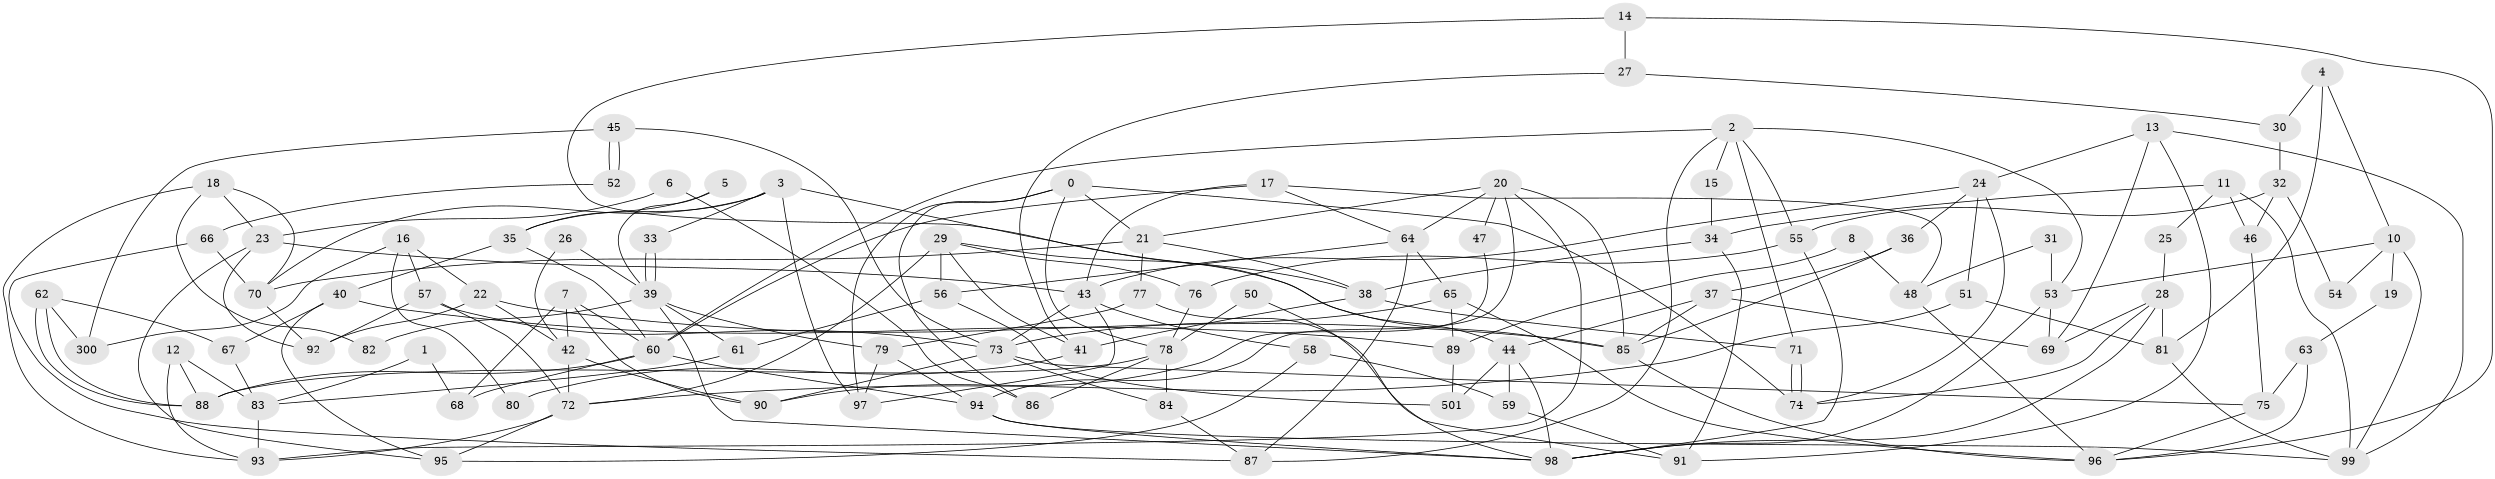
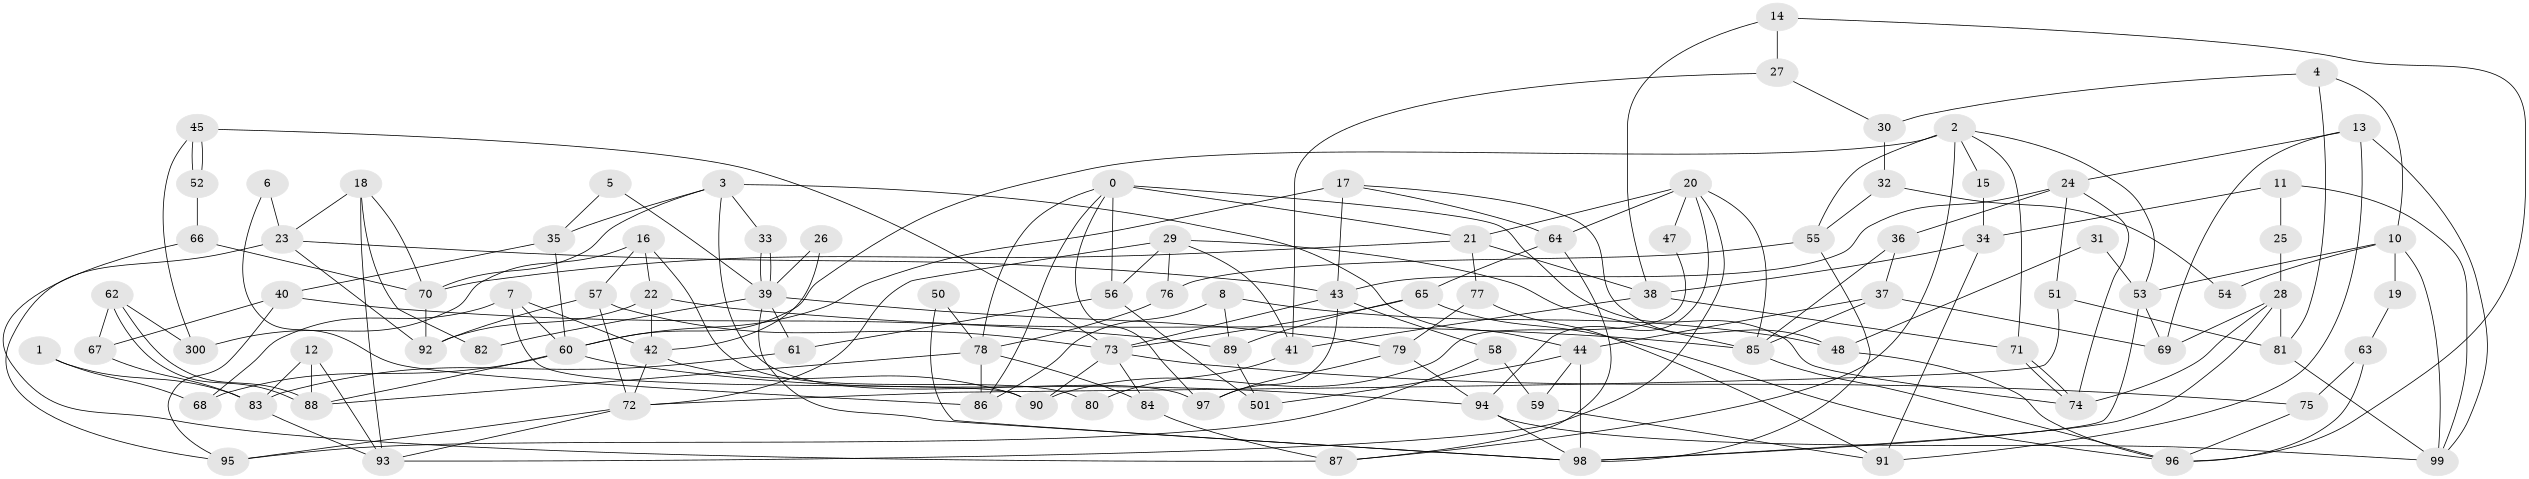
  graph {
    node [color=gray90 style=filled]
    1
    68
    83
    93
    2
    15
    53
    55
    60
    71
    87
    34
    69
    98
    76
    88
    94
    74
    3
    33
    35
    44
    70
    97
    39
    40
    59
    n28 [label=501]
    92
    4
    10
    30
    81
    19
    54
    99
    32
    5
    82
    61
    79
    6
    23
    86
    43
    95
    7
    42
    90
    72
    8
    48
    89
    96
    n55 [label=0]
    21
    56
    78
    38
    77
    84
    63
    11
    25
-   46
    28
    91
    75
    12
    13
    24
    36
    51
    14
    27
    41
    16
    22
    57
    80
    n81 [label=300]
    85
    73
    17
    64
    58
    65
    18
    20
    47
    37
    26
    29
    31
    67
    45
    52
    66
    50
    62
    1 -- 68
    1 -- 83
    83 -- 93
    2 -- 15
    2 -- 53
    2 -- 55
    2 -- 60
    2 -- 71
    2 -- 87
    15 -- 34
    53 -- 69
    53 -- 98
    55 -- 98
    55 -- 76
    60 -- 68
    60 -- 88
    60 -- 94
    71 -- 74
    71 -- 74
    34 -- 38
    34 -- 91
    76 -- 78
    94 -- 98
    94 -- 99
    3 -- 33
    3 -- 35
    3 -- 44
    3 -- 70
    3 -- 97
    33 -- 39
    33 -- 39
    35 -- 60
    35 -- 40
    44 -- 98
    44 -- 59
    44 -- n28
    70 -- 92
    39 -- 98
    39 -- 82
    39 -- 61
    39 -- 79
    40 -- 95
    40 -- 89
    40 -- 67
    59 -- 91
    4 -- 10
    4 -- 30
    4 -- 81
    10 -- 53
    10 -- 19
    10 -- 54
    10 -- 99
    30 -- 32
    81 -- 99
    19 -- 63
    32 -- 55
    32 -- 54
-   32 -- 46
    5 -- 35
    5 -- 39
    61 -- 83
    79 -- 94
    79 -- 97
    6 -- 23
    6 -- 86
    23 -- 92
    23 -- 43
    23 -- 95
    43 -- 97
    43 -- 73
    43 -- 58
    7 -- 68
    7 -- 60
    7 -- 42
    7 -- 90
    42 -- 90
    42 -- 72
    72 -- 93
    72 -- 95
+   8 -- 86
    8 -- 48
    8 -- 89
    48 -- 96
    89 -- n28
    n55 -- 74
    n55 -- 97
    n55 -- 86
    n55 -- 21
-   64 -- 56
+   n55 -- 56
    n55 -- 78
    21 -- 70
    21 -- 38
    21 -- 77
    56 -- n28
    56 -- 61
    78 -- 88
    78 -- 86
    78 -- 84
    38 -- 71
    38 -- 41
    77 -- 79
    77 -- 91
    84 -- 87
    63 -- 96
    63 -- 75
    11 -- 34
    11 -- 99
    11 -- 25
-   11 -- 46
    25 -- 28
-   46 -- 75
    28 -- 69
    28 -- 98
    28 -- 74
    28 -- 81
    75 -- 96
    12 -- 83
    12 -- 93
    12 -- 88
    13 -- 69
    13 -- 99
    13 -- 91
    13 -- 24
    24 -- 74
    24 -- 43
    24 -- 36
    24 -- 51
    36 -- 85
    36 -- 37
    51 -- 81
    51 -- 72
    14 -- 96
    14 -- 38
    14 -- 27
    27 -- 30
    27 -- 41
    41 -- 80
    16 -- 22
    16 -- 57
    16 -- 80
    16 -- n81
    22 -- 92
    22 -- 42
    22 -- 85
    57 -- 92
    57 -- 72
    57 -- 73
    85 -- 96
    73 -- 90
    73 -- 84
    73 -- 75
    17 -- 60
    17 -- 43
    17 -- 48
    17 -- 64
    64 -- 87
    64 -- 65
    58 -- 59
    58 -- 95
    65 -- 89
    65 -- 96
    65 -- 73
    18 -- 93
    18 -- 70
    18 -- 82
    18 -- 23
    20 -- 93
    20 -- 94
    20 -- 21
    20 -- 85
    20 -- 64
    20 -- 47
    47 -- 90
    37 -- 69
    37 -- 44
    37 -- 85
    26 -- 39
    26 -- 42
    29 -- 76
    29 -- 72
    29 -- 56
    29 -- 41
    29 -- 85
    31 -- 53
    31 -- 48
    67 -- 83
    45 -- n81
    45 -- 73
    45 -- 52
    45 -- 52
    52 -- 66
    66 -- 87
    66 -- 70
    50 -- 98
    50 -- 78
    62 -- 88
    62 -- 88
    62 -- n81
    62 -- 67
  }
